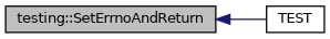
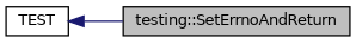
  digraph {
    rankdir=LR
    node [color=black fontname=Helvetica fontsize=10 shape=record style=filled]
    n1 [fillcolor=grey75 fontcolor=black height=0.2 label="testing::SetErrnoAndReturn" width=0.4]
    n2 [fillcolor=white height=0.2 label=TEST width=0.4]
-   n1 -> n2 [color=midnightblue dir=back fontname=Helvetica fontsize=10 labelfontname=Helvetica labelfontsize=10 style=solid]
+   n2 -> n1 [color=midnightblue dir=back fontname=Helvetica fontsize=10 labelfontname=Helvetica labelfontsize=10 style=solid]
  }
